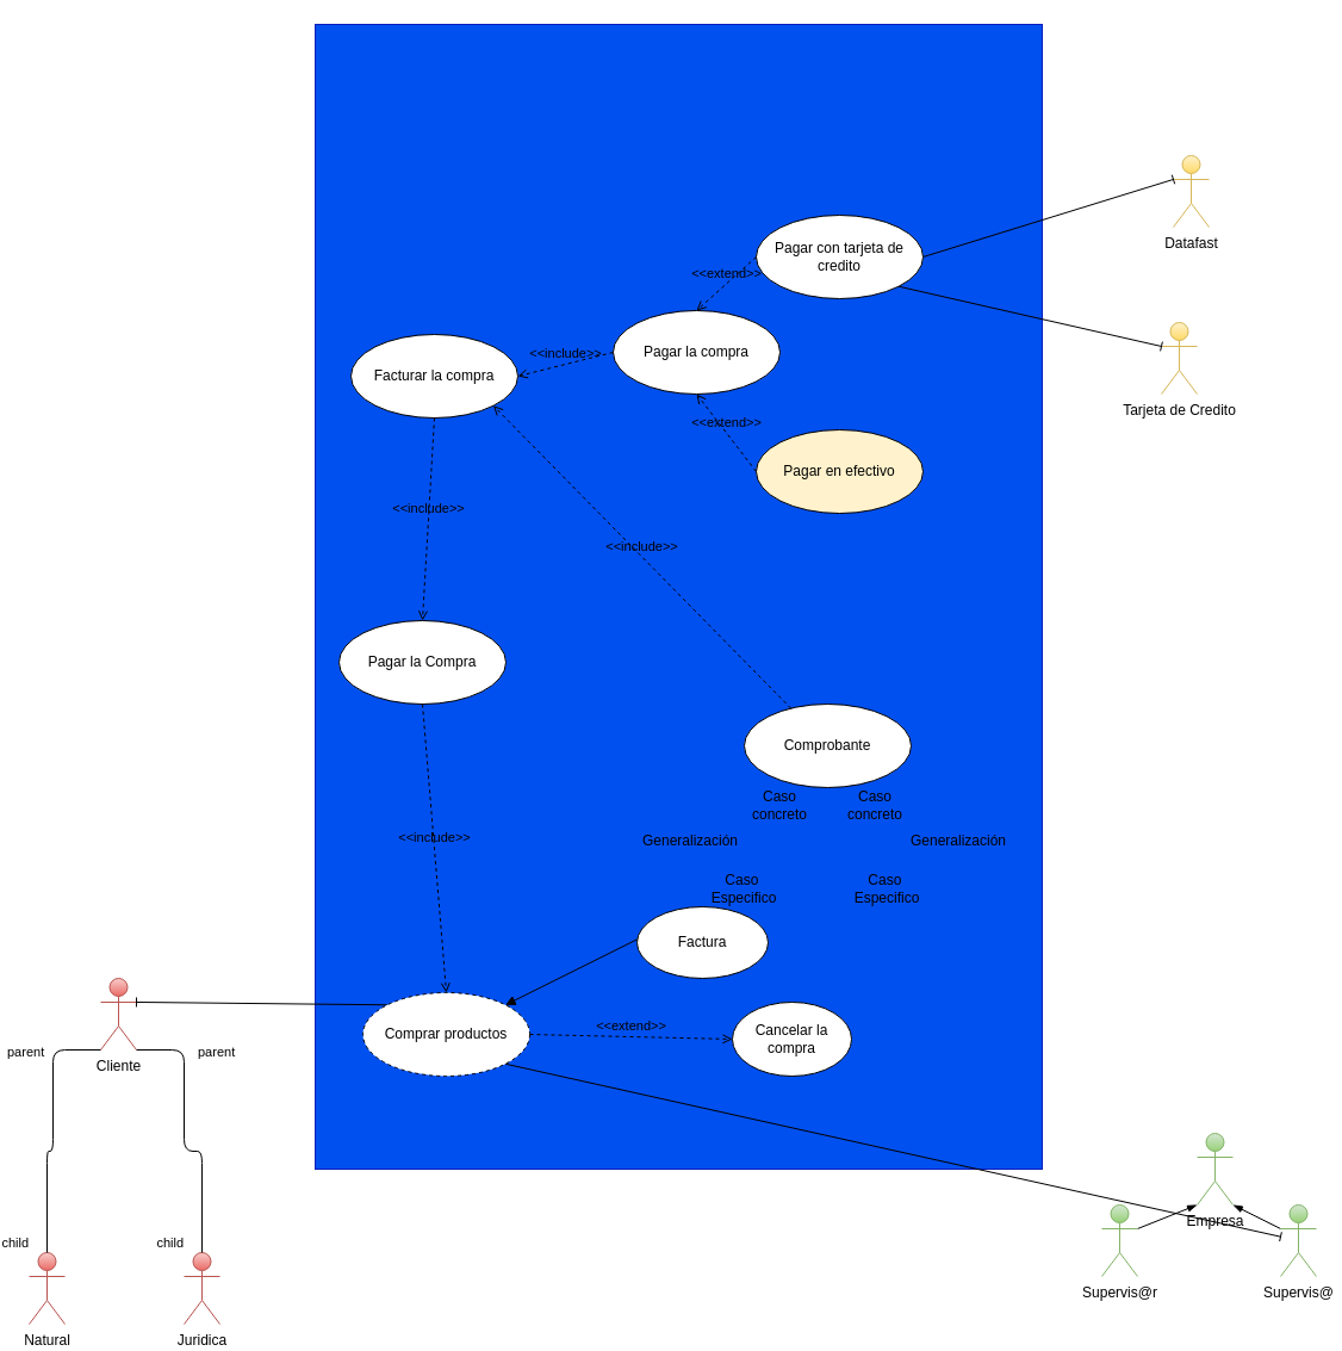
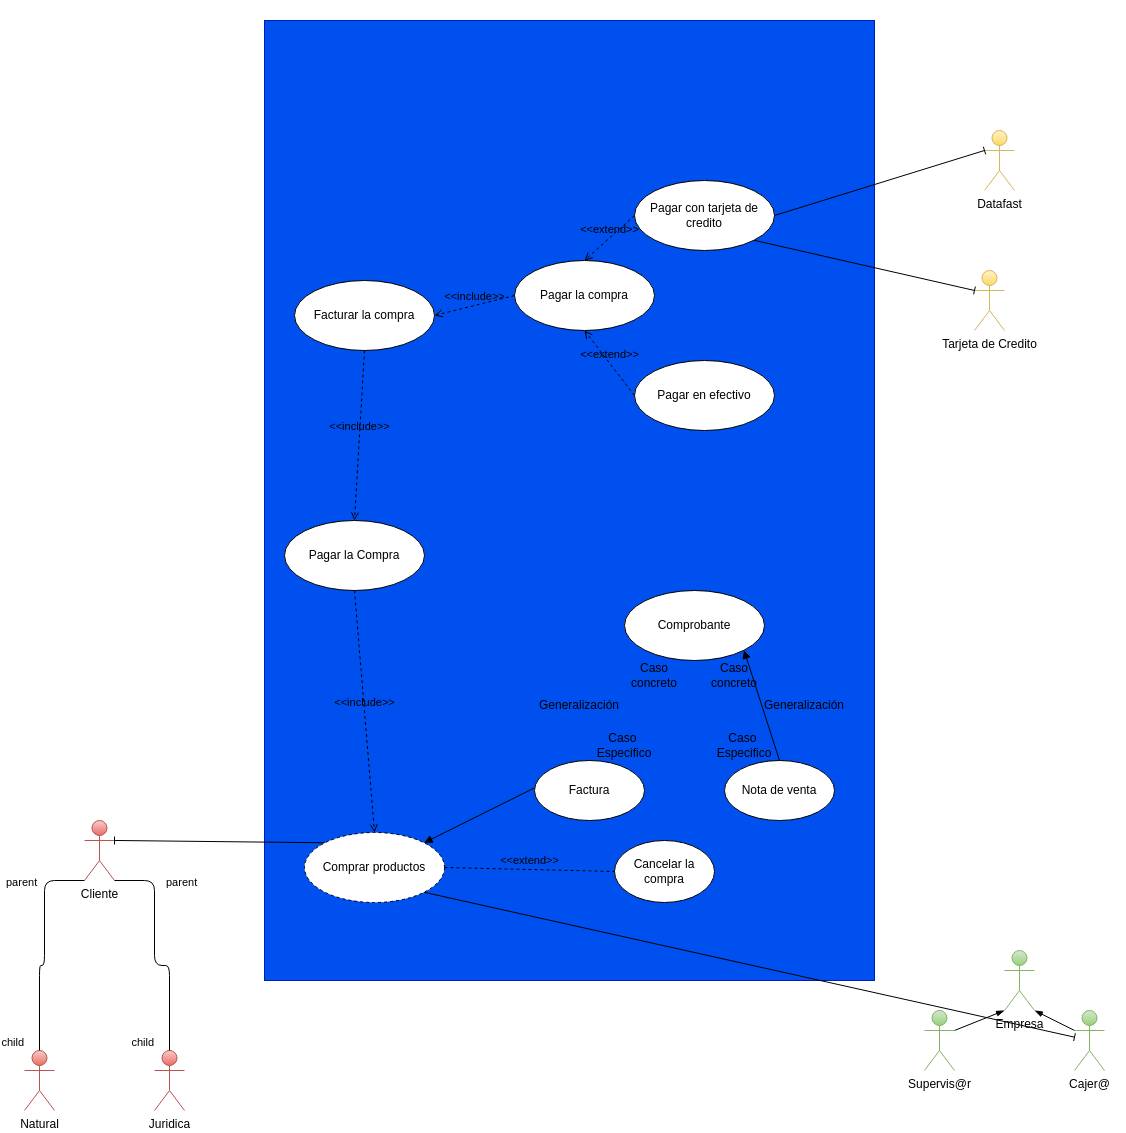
  <mxCell id="0" />
  <mxCell id="1" parent="0" />
  <mxCell id="2" value="Cliente" style="shape=umlActor;verticalLabelPosition=bottom;verticalAlign=top;html=1;fillColor=#f8cecc;strokeColor=#b85450;gradientColor=#ea6b66;" vertex="1" parent="1"><mxGeometry x="80" y="820" width="30" height="60" as="geometry" /></mxCell>
  <mxCell id="3" value="" style="rounded=0;whiteSpace=wrap;html=1;fillColor=#0050ef;strokeColor=#001DBC;fontColor=#ffffff;" vertex="1" parent="1"><mxGeometry x="260" y="20" width="610" height="960" as="geometry" /></mxCell>
  <mxCell id="4" value="Natural" style="shape=umlActor;verticalLabelPosition=bottom;verticalAlign=top;html=1;outlineConnect=0;fillColor=#f8cecc;strokeColor=#b85450;gradientColor=#ea6b66;" vertex="1" parent="1"><mxGeometry x="20" y="1050" width="30" height="60" as="geometry" /></mxCell>
  <mxCell id="5" value="Juridica" style="shape=umlActor;verticalLabelPosition=bottom;verticalAlign=top;html=1;outlineConnect=0;fillColor=#f8cecc;strokeColor=#b85450;gradientColor=#ea6b66;" vertex="1" parent="1"><mxGeometry x="150" y="1050" width="30" height="60" as="geometry" /></mxCell>
  <mxCell id="6" value="Empresa" style="shape=umlActor;verticalLabelPosition=bottom;verticalAlign=top;html=1;fillColor=#d5e8d4;strokeColor=#82b366;gradientColor=#97d077;" vertex="1" parent="1"><mxGeometry x="1000" y="950" width="30" height="60" as="geometry" /></mxCell>
  <mxCell id="7" style="edgeStyle=none;html=1;exitX=0;exitY=0.333;exitDx=0;exitDy=0;exitPerimeter=0;entryX=1;entryY=1;entryDx=0;entryDy=0;entryPerimeter=0;endArrow=blockThin;endFill=1;" edge="1" parent="1" source="8" target="6"><mxGeometry relative="1" as="geometry" /></mxCell>
- <mxCell id="8" value="Supervis@" style="shape=umlActor;verticalLabelPosition=bottom;verticalAlign=top;html=1;outlineConnect=0;fillColor=#d5e8d4;strokeColor=#82b366;gradientColor=#97d077;" vertex="1" parent="1"><mxGeometry x="1070" y="1010" width="30" height="60" as="geometry" /></mxCell>
+ <mxCell id="8" value="Cajer@" style="shape=umlActor;verticalLabelPosition=bottom;verticalAlign=top;html=1;outlineConnect=0;fillColor=#d5e8d4;strokeColor=#82b366;gradientColor=#97d077;" vertex="1" parent="1"><mxGeometry x="1070" y="1010" width="30" height="60" as="geometry" /></mxCell>
  <mxCell id="9" style="edgeStyle=none;html=1;exitX=1;exitY=0.333;exitDx=0;exitDy=0;exitPerimeter=0;entryX=0;entryY=1;entryDx=0;entryDy=0;entryPerimeter=0;endArrow=blockThin;endFill=1;" edge="1" parent="1" source="10" target="6"><mxGeometry relative="1" as="geometry" /></mxCell>
  <mxCell id="10" value="Supervis@r" style="shape=umlActor;verticalLabelPosition=bottom;verticalAlign=top;html=1;fillColor=#d5e8d4;strokeColor=#82b366;gradientColor=#97d077;" vertex="1" parent="1"><mxGeometry x="920" y="1010" width="30" height="60" as="geometry" /></mxCell>
  <mxCell id="11" value="Datafast" style="shape=umlActor;verticalLabelPosition=bottom;verticalAlign=top;html=1;fillColor=#fff2cc;gradientColor=#ffd966;strokeColor=#d6b656;" vertex="1" parent="1"><mxGeometry x="980" y="130" width="30" height="60" as="geometry" /></mxCell>
  <mxCell id="12" value="Tarjeta de Credito" style="shape=umlActor;verticalLabelPosition=bottom;verticalAlign=top;html=1;fillColor=#fff2cc;gradientColor=#ffd966;strokeColor=#d6b656;" vertex="1" parent="1"><mxGeometry x="970" y="270" width="30" height="60" as="geometry" /></mxCell>
  <mxCell id="13" style="edgeStyle=none;html=1;exitX=0;exitY=0;exitDx=0;exitDy=0;entryX=1;entryY=0.333;entryDx=0;entryDy=0;entryPerimeter=0;endArrow=baseDash;endFill=0;" edge="1" parent="1" source="15" target="2"><mxGeometry relative="1" as="geometry" /></mxCell>
  <mxCell id="14" style="edgeStyle=none;html=1;exitX=1;exitY=1;exitDx=0;exitDy=0;endArrow=baseDash;endFill=0;" edge="1" parent="1" source="15" target="8"><mxGeometry relative="1" as="geometry" /></mxCell>
  <mxCell id="15" value="Comprar productos" style="ellipse;whiteSpace=wrap;html=1;dashed=1;" vertex="1" parent="1"><mxGeometry x="300" y="832" width="140" height="70" as="geometry" /></mxCell>
  <mxCell id="16" value="Pagar la Compra" style="ellipse;whiteSpace=wrap;html=1;" vertex="1" parent="1"><mxGeometry x="280" y="520" width="140" height="70" as="geometry" /></mxCell>
  <mxCell id="17" value="Facturar la compra" style="ellipse;whiteSpace=wrap;html=1;" vertex="1" parent="1"><mxGeometry x="290" y="280" width="140" height="70" as="geometry" /></mxCell>
- <mxCell id="18" value="Pagar en efectivo" style="ellipse;whiteSpace=wrap;html=1;fillColor=#fff2cc;" vertex="1" parent="1"><mxGeometry x="630" y="360" width="140" height="70" as="geometry" /></mxCell>
+ <mxCell id="18" value="Pagar en efectivo" style="ellipse;whiteSpace=wrap;html=1;" vertex="1" parent="1"><mxGeometry x="630" y="360" width="140" height="70" as="geometry" /></mxCell>
  <mxCell id="19" style="edgeStyle=none;html=1;exitX=1;exitY=0.5;exitDx=0;exitDy=0;entryX=0;entryY=0.333;entryDx=0;entryDy=0;entryPerimeter=0;endArrow=baseDash;endFill=0;" edge="1" parent="1" source="21" target="11"><mxGeometry relative="1" as="geometry" /></mxCell>
  <mxCell id="20" style="edgeStyle=none;html=1;exitX=1;exitY=1;exitDx=0;exitDy=0;endArrow=baseDash;endFill=0;entryX=0;entryY=0.333;entryDx=0;entryDy=0;entryPerimeter=0;" edge="1" parent="1" source="21" target="12"><mxGeometry relative="1" as="geometry"><mxPoint x="960" y="290" as="targetPoint" /></mxGeometry></mxCell>
  <mxCell id="21" value="Pagar con tarjeta de credito" style="ellipse;whiteSpace=wrap;html=1;" vertex="1" parent="1"><mxGeometry x="630" y="180" width="140" height="70" as="geometry" /></mxCell>
  <mxCell id="22" value="Comprobante" style="ellipse;whiteSpace=wrap;html=1;" vertex="1" parent="1"><mxGeometry x="620" y="590" width="140" height="70" as="geometry" /></mxCell>
+ <mxCell id="23" style="edgeStyle=none;html=1;exitX=0.5;exitY=0;exitDx=0;exitDy=0;entryX=1;entryY=1;entryDx=0;entryDy=0;endArrow=block;endFill=1;" edge="1" parent="1" source="24" target="22"><mxGeometry relative="1" as="geometry" /></mxCell>
+ <mxCell id="24" value="Nota de venta" style="ellipse;whiteSpace=wrap;html=1;" vertex="1" parent="1"><mxGeometry x="720" y="760" width="110" height="60" as="geometry" /></mxCell>
  <mxCell id="25" style="edgeStyle=none;html=1;exitX=0.5;exitY=0;exitDx=0;exitDy=0;endArrow=block;endFill=1;" edge="1" parent="1" source="26" target="15"><mxGeometry relative="1" as="geometry" /></mxCell>
  <mxCell id="26" value="Factura" style="ellipse;whiteSpace=wrap;html=1;" vertex="1" parent="1"><mxGeometry x="530" y="760" width="110" height="60" as="geometry" /></mxCell>
- <mxCell id="27" value="&amp;lt;&amp;lt;include&amp;gt;&amp;gt;" style="html=1;verticalAlign=bottom;labelBackgroundColor=none;endArrow=open;endFill=0;dashed=1;entryX=1;entryY=1;entryDx=0;entryDy=0;" edge="1" parent="1" source="22" target="17"><mxGeometry width="160" relative="1" as="geometry"><mxPoint x="510" y="710" as="sourcePoint" /><mxPoint x="670" y="710" as="targetPoint" /></mxGeometry></mxCell>
  <mxCell id="28" value="" style="endArrow=none;html=1;edgeStyle=orthogonalEdgeStyle;entryX=0.5;entryY=0;entryDx=0;entryDy=0;entryPerimeter=0;" edge="1" parent="1" target="4"><mxGeometry relative="1" as="geometry"><mxPoint x="80" y="880" as="sourcePoint" /><mxPoint x="430" y="920" as="targetPoint" /><Array as="points"><mxPoint x="40" y="880" /><mxPoint x="40" y="965" /><mxPoint x="35" y="965" /></Array></mxGeometry></mxCell>
  <mxCell id="29" value="parent" style="edgeLabel;resizable=0;html=1;align=left;verticalAlign=bottom;" connectable="0" vertex="1" parent="28"><mxGeometry x="-1" relative="1" as="geometry"><mxPoint x="-80" y="10" as="offset" /></mxGeometry></mxCell>
  <mxCell id="30" value="child" style="edgeLabel;resizable=0;html=1;align=right;verticalAlign=bottom;" connectable="0" vertex="1" parent="28"><mxGeometry x="1" relative="1" as="geometry"><mxPoint x="-15" as="offset" /></mxGeometry></mxCell>
  <mxCell id="31" value="" style="endArrow=none;html=1;edgeStyle=orthogonalEdgeStyle;exitX=1;exitY=1;exitDx=0;exitDy=0;exitPerimeter=0;entryX=0.5;entryY=0;entryDx=0;entryDy=0;entryPerimeter=0;" edge="1" parent="1" source="2" target="5"><mxGeometry relative="1" as="geometry"><mxPoint x="190" y="920" as="sourcePoint" /><mxPoint x="350" y="920" as="targetPoint" /><Array as="points"><mxPoint x="150" y="880" /><mxPoint x="150" y="965" /><mxPoint x="165" y="965" /></Array></mxGeometry></mxCell>
  <mxCell id="32" value="parent" style="edgeLabel;resizable=0;html=1;align=left;verticalAlign=bottom;" connectable="0" vertex="1" parent="31"><mxGeometry x="-1" relative="1" as="geometry"><mxPoint x="50" y="10" as="offset" /></mxGeometry></mxCell>
  <mxCell id="33" value="child" style="edgeLabel;resizable=0;html=1;align=right;verticalAlign=bottom;" connectable="0" vertex="1" parent="31"><mxGeometry x="1" relative="1" as="geometry"><mxPoint x="-15" as="offset" /></mxGeometry></mxCell>
  <mxCell id="34" value="Cancelar la compra" style="ellipse;whiteSpace=wrap;html=1;" vertex="1" parent="1"><mxGeometry x="610" y="840" width="100" height="62" as="geometry" /></mxCell>
  <mxCell id="35" value="&amp;lt;&amp;lt;extend&amp;gt;&amp;gt;" style="html=1;verticalAlign=bottom;labelBackgroundColor=none;endArrow=open;endFill=0;dashed=1;exitX=0;exitY=0.5;exitDx=0;exitDy=0;entryX=0.5;entryY=1;entryDx=0;entryDy=0;" edge="1" parent="1" source="18" target="46"><mxGeometry width="160" relative="1" as="geometry"><mxPoint x="530" y="440" as="sourcePoint" /><mxPoint x="690" y="440" as="targetPoint" /></mxGeometry></mxCell>
  <mxCell id="36" value="&amp;lt;&amp;lt;extend&amp;gt;&amp;gt;" style="html=1;verticalAlign=bottom;labelBackgroundColor=none;endArrow=open;endFill=0;dashed=1;exitX=0;exitY=0.5;exitDx=0;exitDy=0;entryX=0.5;entryY=0;entryDx=0;entryDy=0;" edge="1" parent="1" source="21" target="46"><mxGeometry width="160" relative="1" as="geometry"><mxPoint x="530" y="440" as="sourcePoint" /><mxPoint x="690" y="440" as="targetPoint" /></mxGeometry></mxCell>
  <mxCell id="37" value="&amp;lt;&amp;lt;include&amp;gt;&amp;gt;" style="html=1;verticalAlign=bottom;labelBackgroundColor=none;endArrow=open;endFill=0;dashed=1;entryX=0.5;entryY=0;entryDx=0;entryDy=0;exitX=0.5;exitY=1;exitDx=0;exitDy=0;" edge="1" parent="1" source="16" target="15"><mxGeometry width="160" relative="1" as="geometry"><mxPoint x="480" y="760" as="sourcePoint" /><mxPoint x="640" y="760" as="targetPoint" /></mxGeometry></mxCell>
  <mxCell id="38" value="&amp;lt;&amp;lt;include&amp;gt;&amp;gt;" style="html=1;verticalAlign=bottom;labelBackgroundColor=none;endArrow=open;endFill=0;dashed=1;exitX=0.5;exitY=1;exitDx=0;exitDy=0;entryX=0.5;entryY=0;entryDx=0;entryDy=0;" edge="1" parent="1" source="17" target="16"><mxGeometry width="160" relative="1" as="geometry"><mxPoint x="480" y="450" as="sourcePoint" /><mxPoint x="640" y="450" as="targetPoint" /></mxGeometry></mxCell>
  <mxCell id="39" value="Generalización" style="text;strokeColor=none;align=center;fillColor=none;html=1;verticalAlign=middle;whiteSpace=wrap;rounded=0;" vertex="1" parent="1"><mxGeometry x="545" y="690" width="60" height="30" as="geometry" /></mxCell>
  <mxCell id="40" value="Generalización" style="text;strokeColor=none;align=center;fillColor=none;html=1;verticalAlign=middle;whiteSpace=wrap;rounded=0;" vertex="1" parent="1"><mxGeometry x="770" y="690" width="60" height="30" as="geometry" /></mxCell>
  <mxCell id="41" value="Caso concreto" style="text;strokeColor=none;align=center;fillColor=none;html=1;verticalAlign=middle;whiteSpace=wrap;rounded=0;" vertex="1" parent="1"><mxGeometry x="620" y="660" width="60" height="30" as="geometry" /></mxCell>
  <mxCell id="42" value="Caso&amp;nbsp;&lt;br&gt;Especifico" style="text;strokeColor=none;align=center;fillColor=none;html=1;verticalAlign=middle;whiteSpace=wrap;rounded=0;" vertex="1" parent="1"><mxGeometry x="590" y="730" width="60" height="30" as="geometry" /></mxCell>
  <mxCell id="43" value="Caso concreto" style="text;strokeColor=none;align=center;fillColor=none;html=1;verticalAlign=middle;whiteSpace=wrap;rounded=0;" vertex="1" parent="1"><mxGeometry x="700" y="660" width="60" height="30" as="geometry" /></mxCell>
  <mxCell id="44" value="Caso&amp;nbsp;&lt;br&gt;Especifico" style="text;strokeColor=none;align=center;fillColor=none;html=1;verticalAlign=middle;whiteSpace=wrap;rounded=0;" vertex="1" parent="1"><mxGeometry x="710" y="730" width="60" height="30" as="geometry" /></mxCell>
- <mxCell id="45" value="&amp;lt;&amp;lt;extend&amp;gt;&amp;gt;" style="html=1;verticalAlign=bottom;labelBackgroundColor=none;endArrow=open;endFill=0;dashed=1;exitX=1;exitY=0.5;exitDx=0;exitDy=0;entryX=0;entryY=0.5;entryDx=0;entryDy=0;" edge="1" parent="1" source="15" target="34"><mxGeometry width="160" relative="1" as="geometry"><mxPoint x="400" y="750" as="sourcePoint" /><mxPoint x="560" y="750" as="targetPoint" /></mxGeometry></mxCell>
+ <mxCell id="45" value="&amp;lt;&amp;lt;extend&amp;gt;&amp;gt;" style="html=1;verticalAlign=bottom;labelBackgroundColor=none;endArrow=none;endFill=0;dashed=1;exitX=1;exitY=0.5;exitDx=0;exitDy=0;entryX=0;entryY=0.5;entryDx=0;entryDy=0;" edge="1" parent="1" source="15" target="34"><mxGeometry width="160" relative="1" as="geometry"><mxPoint x="400" y="750" as="sourcePoint" /><mxPoint x="560" y="750" as="targetPoint" /></mxGeometry></mxCell>
  <mxCell id="46" value="Pagar la compra" style="ellipse;whiteSpace=wrap;html=1;" vertex="1" parent="1"><mxGeometry x="510" y="260" width="140" height="70" as="geometry" /></mxCell>
  <mxCell id="47" value="&amp;lt;&amp;lt;include&amp;gt;&amp;gt;" style="html=1;verticalAlign=bottom;labelBackgroundColor=none;endArrow=open;endFill=0;dashed=1;entryX=1;entryY=0.5;entryDx=0;entryDy=0;exitX=0;exitY=0.5;exitDx=0;exitDy=0;" edge="1" parent="1" source="46" target="17"><mxGeometry width="160" relative="1" as="geometry"><mxPoint x="440" y="300" as="sourcePoint" /><mxPoint x="600" y="300" as="targetPoint" /></mxGeometry></mxCell>
